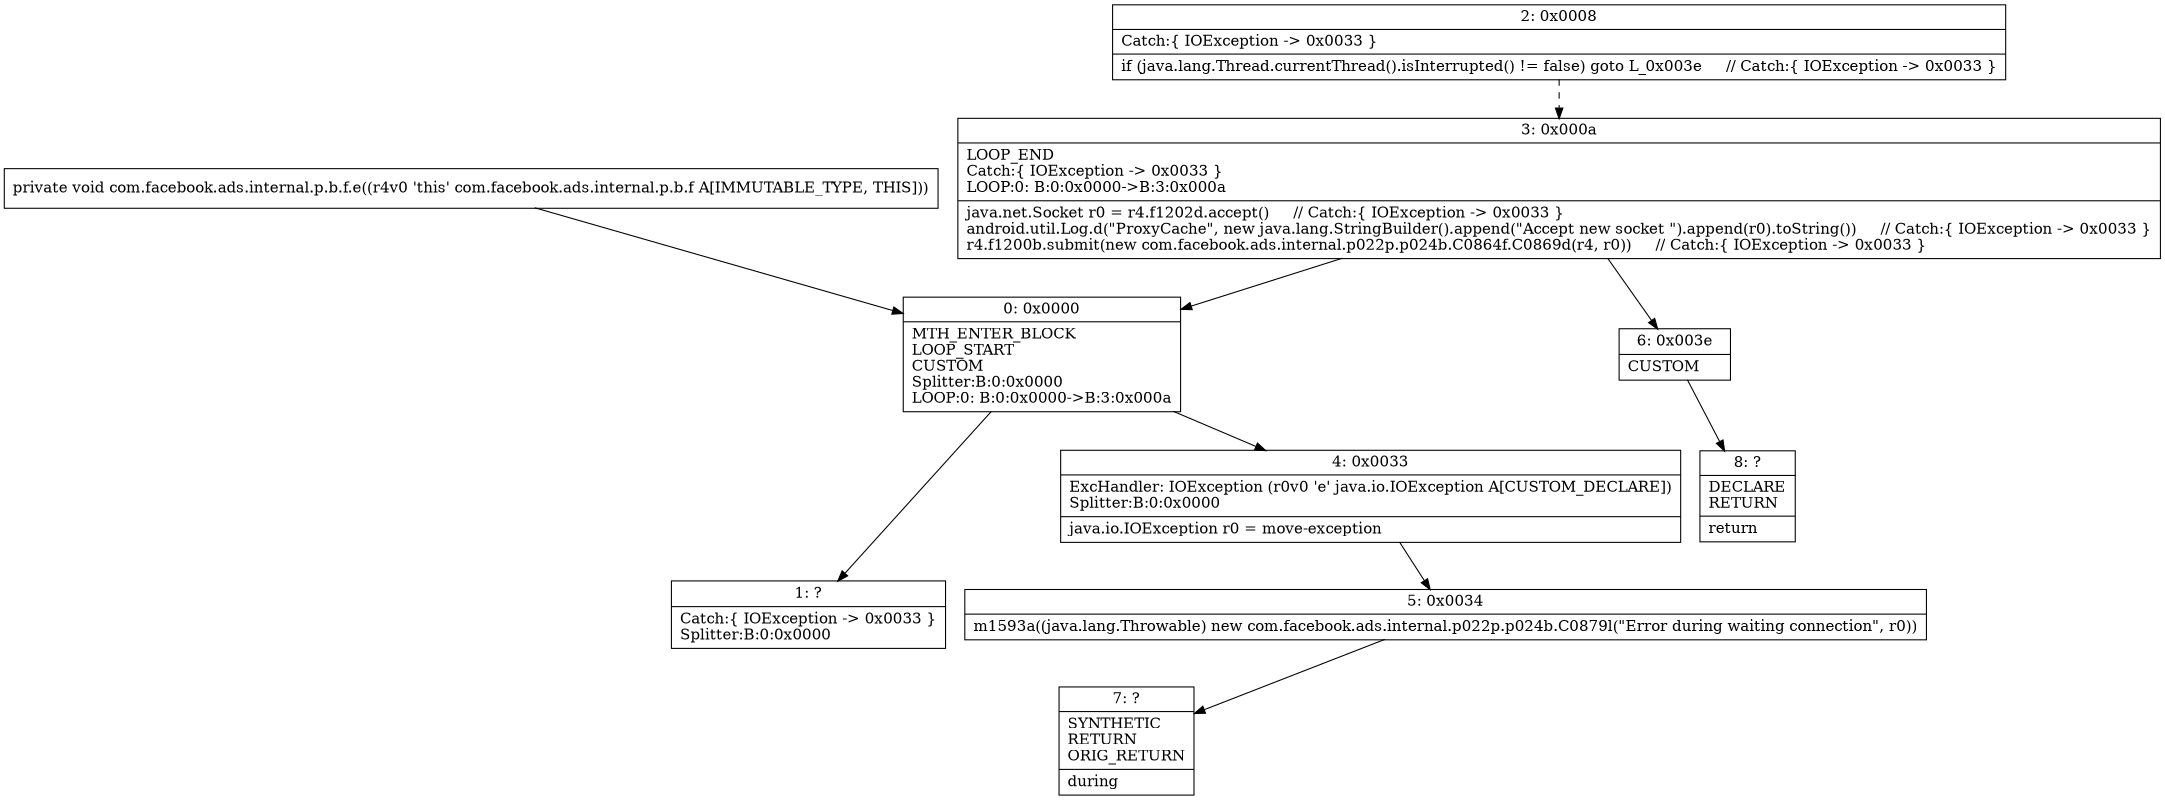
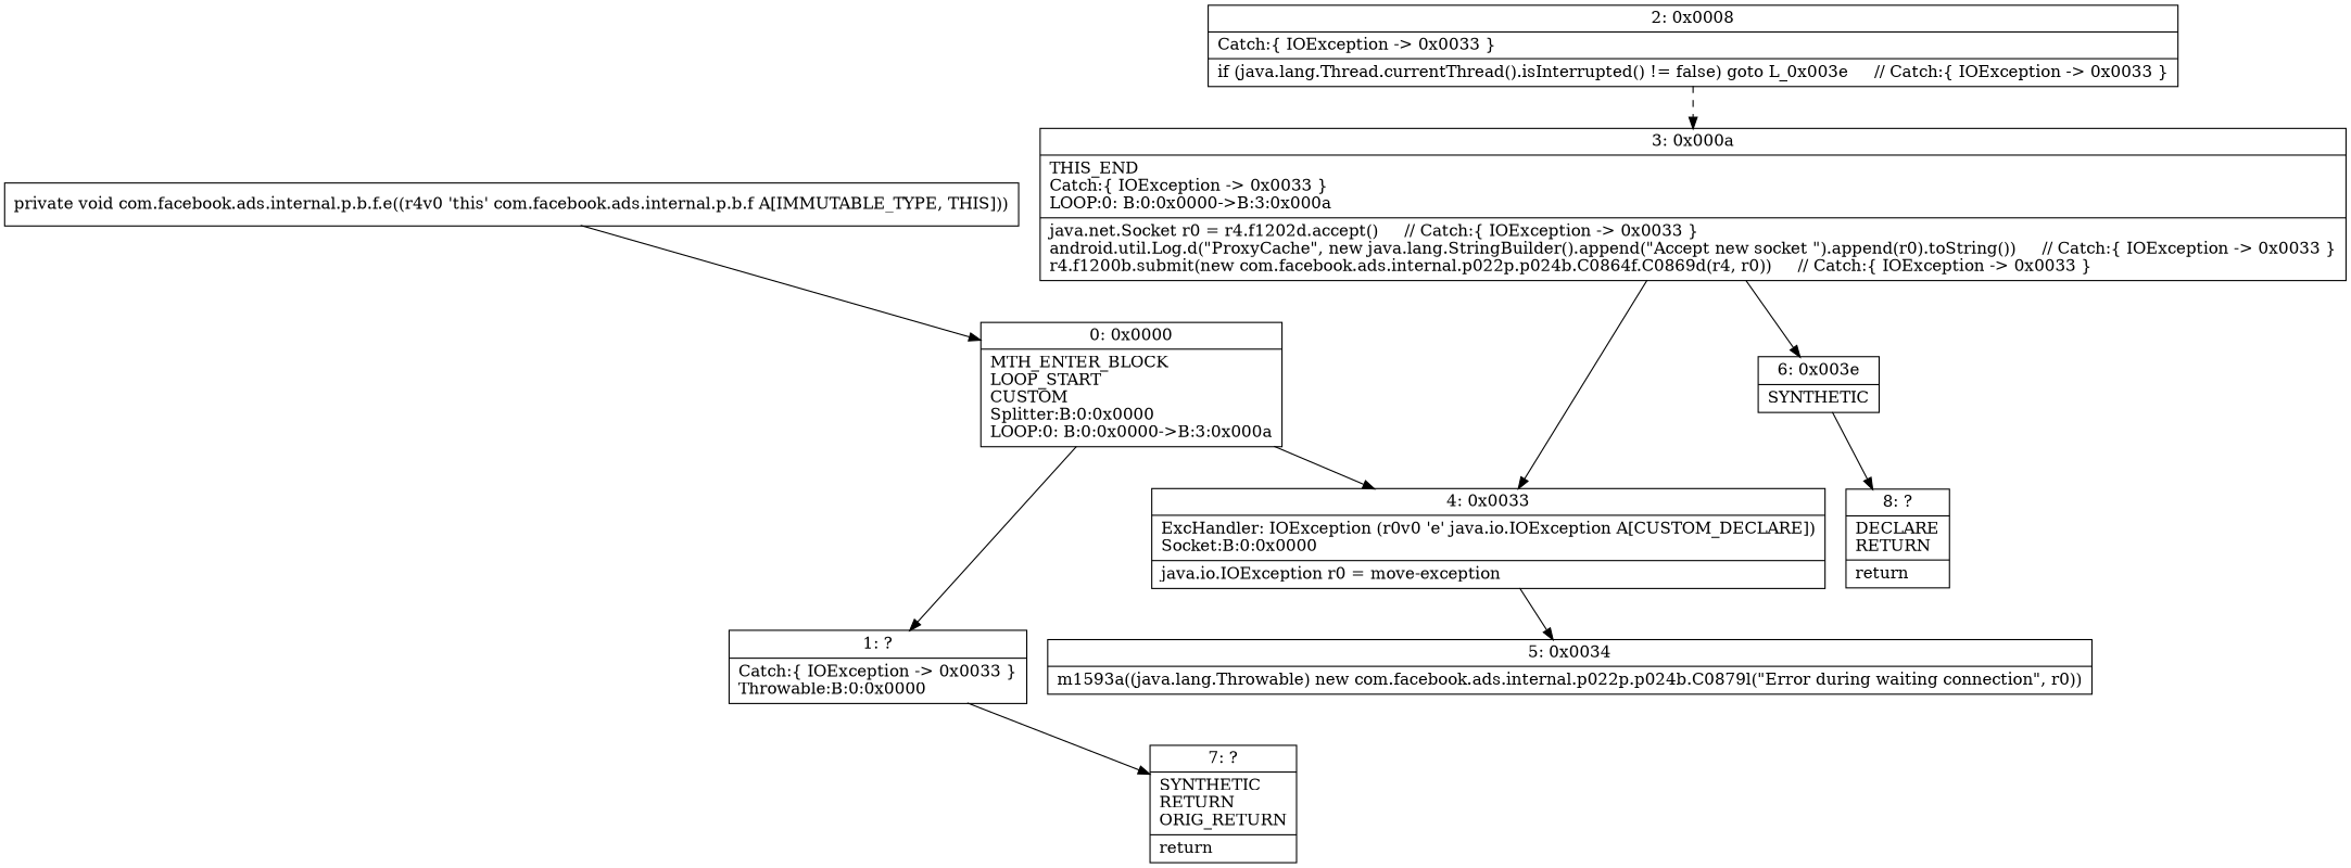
  digraph {
    node [shape=record]
    n1 [label="{0\:\ 0x0000|MTH_ENTER_BLOCK\lLOOP_START\lCUSTOM\lSplitter:B:0:0x0000\lLOOP:0: B:0:0x0000\-\>B:3:0x000a\l}"]
-   n2 [label="{1\:\ ?|Catch:\{ IOException \-\> 0x0033 \}\lSplitter:B:0:0x0000\l}"]
-   n3 [label="{4\:\ 0x0033|ExcHandler: IOException (r0v0 'e' java.io.IOException A[CUSTOM_DECLARE])\lSplitter:B:0:0x0000\l|java.io.IOException r0 = move\-exception\l}"]
+   n2 [label="{1\:\ ?|Catch:\{ IOException \-\> 0x0033 \}\lThrowable:B:0:0x0000\l}"]
+   n3 [label="{4\:\ 0x0033|ExcHandler: IOException (r0v0 'e' java.io.IOException A[CUSTOM_DECLARE])\lSocket:B:0:0x0000\l|java.io.IOException r0 = move\-exception\l}"]
    n4 [label="{5\:\ 0x0034|m1593a((java.lang.Throwable) new com.facebook.ads.internal.p022p.p024b.C0879l(\"Error during waiting connection\", r0))\l}"]
    n5 [label="{2\:\ 0x0008|Catch:\{ IOException \-\> 0x0033 \}\l|if (java.lang.Thread.currentThread().isInterrupted() != false) goto L_0x003e     \/\/ Catch:\{ IOException \-\> 0x0033 \}\l}"]
-   n6 [label="{3\:\ 0x000a|LOOP_END\lCatch:\{ IOException \-\> 0x0033 \}\lLOOP:0: B:0:0x0000\-\>B:3:0x000a\l|java.net.Socket r0 = r4.f1202d.accept()     \/\/ Catch:\{ IOException \-\> 0x0033 \}\landroid.util.Log.d(\"ProxyCache\", new java.lang.StringBuilder().append(\"Accept new socket \").append(r0).toString())     \/\/ Catch:\{ IOException \-\> 0x0033 \}\lr4.f1200b.submit(new com.facebook.ads.internal.p022p.p024b.C0864f.C0869d(r4, r0))     \/\/ Catch:\{ IOException \-\> 0x0033 \}\l}"]
-   n7 [label="{6\:\ 0x003e|CUSTOM\l}"]
+   n6 [label="{3\:\ 0x000a|THIS_END\lCatch:\{ IOException \-\> 0x0033 \}\lLOOP:0: B:0:0x0000\-\>B:3:0x000a\l|java.net.Socket r0 = r4.f1202d.accept()     \/\/ Catch:\{ IOException \-\> 0x0033 \}\landroid.util.Log.d(\"ProxyCache\", new java.lang.StringBuilder().append(\"Accept new socket \").append(r0).toString())     \/\/ Catch:\{ IOException \-\> 0x0033 \}\lr4.f1200b.submit(new com.facebook.ads.internal.p022p.p024b.C0864f.C0869d(r4, r0))     \/\/ Catch:\{ IOException \-\> 0x0033 \}\l}"]
+   n7 [label="{6\:\ 0x003e|SYNTHETIC\l}"]
    n8 [label="{8\:\ ?|DECLARE\lRETURN\l|return\l}"]
-   n9 [label="{7\:\ ?|SYNTHETIC\lRETURN\lORIG_RETURN\l|during\l}"]
+   n9 [label="{7\:\ ?|SYNTHETIC\lRETURN\lORIG_RETURN\l|return\l}"]
    n10 [label="{private void com.facebook.ads.internal.p.b.f.e((r4v0 'this' com.facebook.ads.internal.p.b.f A[IMMUTABLE_TYPE, THIS])) }"]
    n1 -> n2
    n1 -> n3
    n3 -> n4
-   n4 -> n9
+   n2 -> n9
    n5 -> n6 [style=dashed]
-   n6 -> n1
+   n6 -> n3
    n6 -> n7
    n7 -> n8
    n10 -> n1
  }
